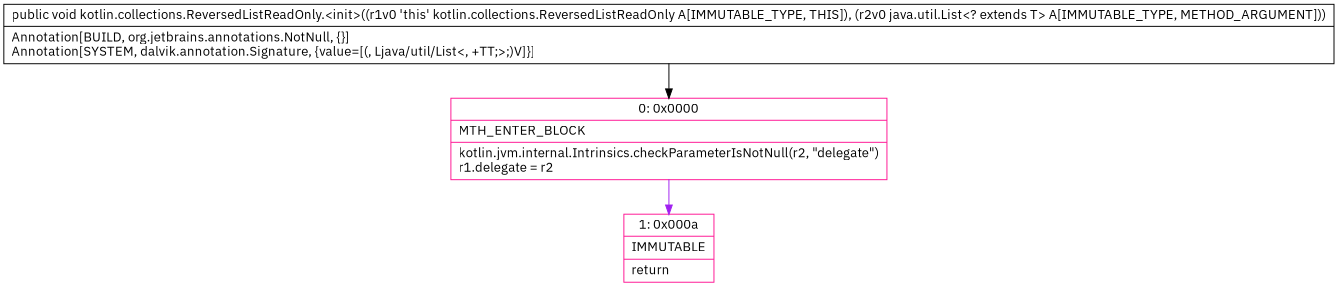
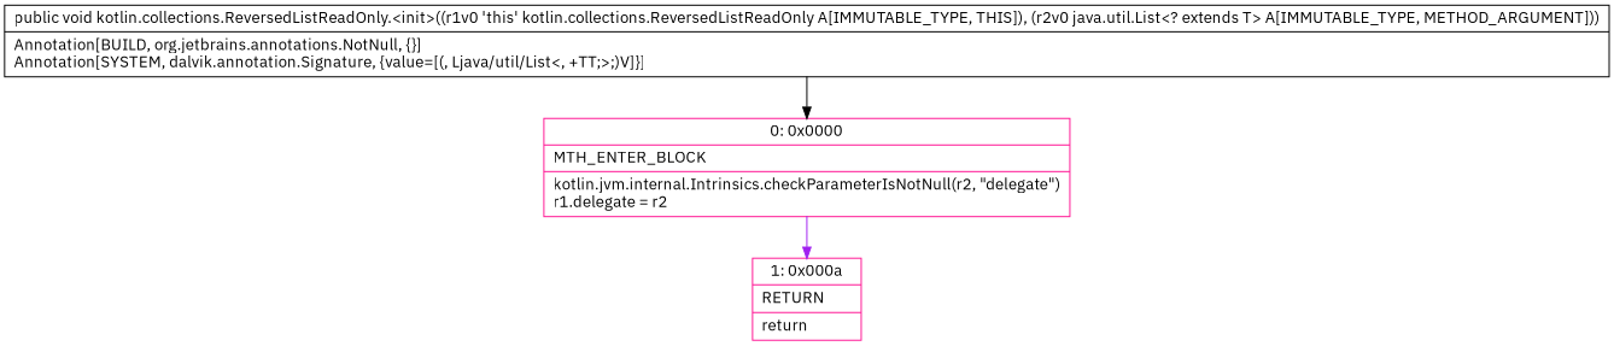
  digraph {
    fontname="IBM Plex Sans"
    node [shape=record color=deeppink fontname="IBM Plex Sans"]
    edge [fontname="IBM Plex Sans"]
    n1 [label="{0\:\ 0x0000|MTH_ENTER_BLOCK\l|kotlin.jvm.internal.Intrinsics.checkParameterIsNotNull(r2, \"delegate\")\lr1.delegate = r2\l}"]
-   n2 [label="{1\:\ 0x000a|IMMUTABLE\l|return\l}"]
+   n2 [label="{1\:\ 0x000a|RETURN\l|return\l}"]
    n3 [label="{public void kotlin.collections.ReversedListReadOnly.\<init\>((r1v0 'this' kotlin.collections.ReversedListReadOnly A[IMMUTABLE_TYPE, THIS]), (r2v0 java.util.List\<? extends T\> A[IMMUTABLE_TYPE, METHOD_ARGUMENT]))  | Annotation[BUILD, org.jetbrains.annotations.NotNull, \{\}]\lAnnotation[SYSTEM, dalvik.annotation.Signature, \{value=[(, Ljava\/util\/List\<, +TT;\>;)V]\}]\l}" color=black]
    n1 -> n2 [color=purple]
    n3 -> n1 [color=black]
  }
